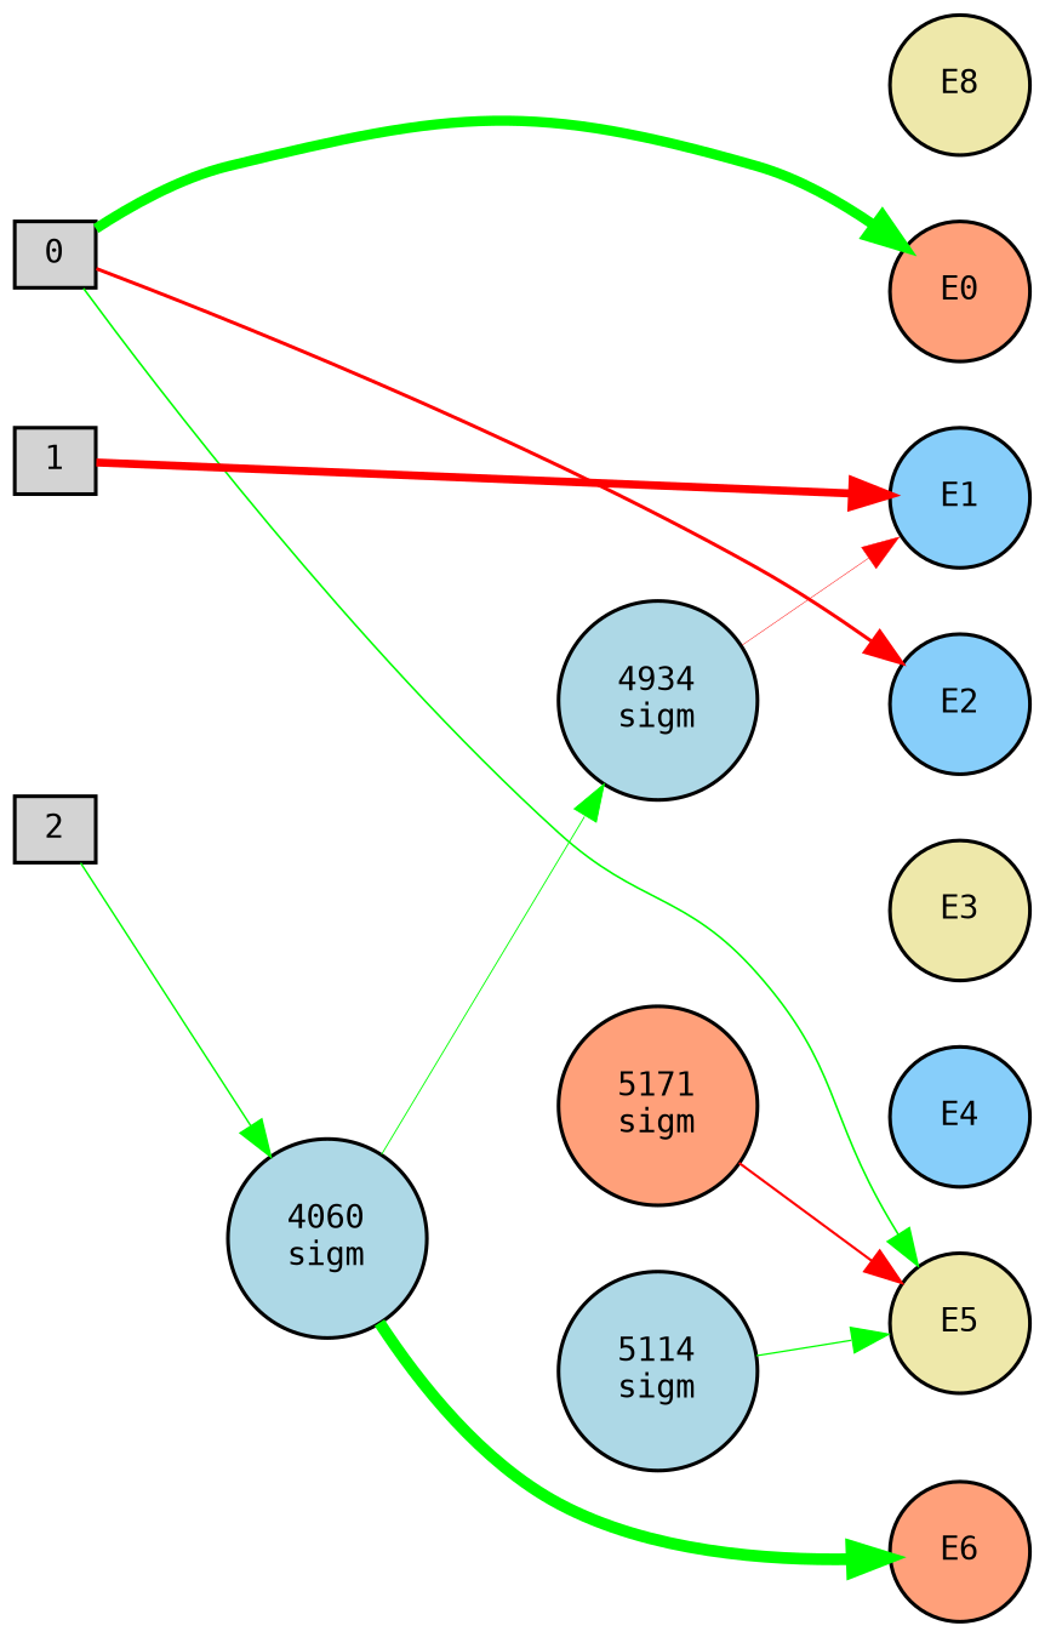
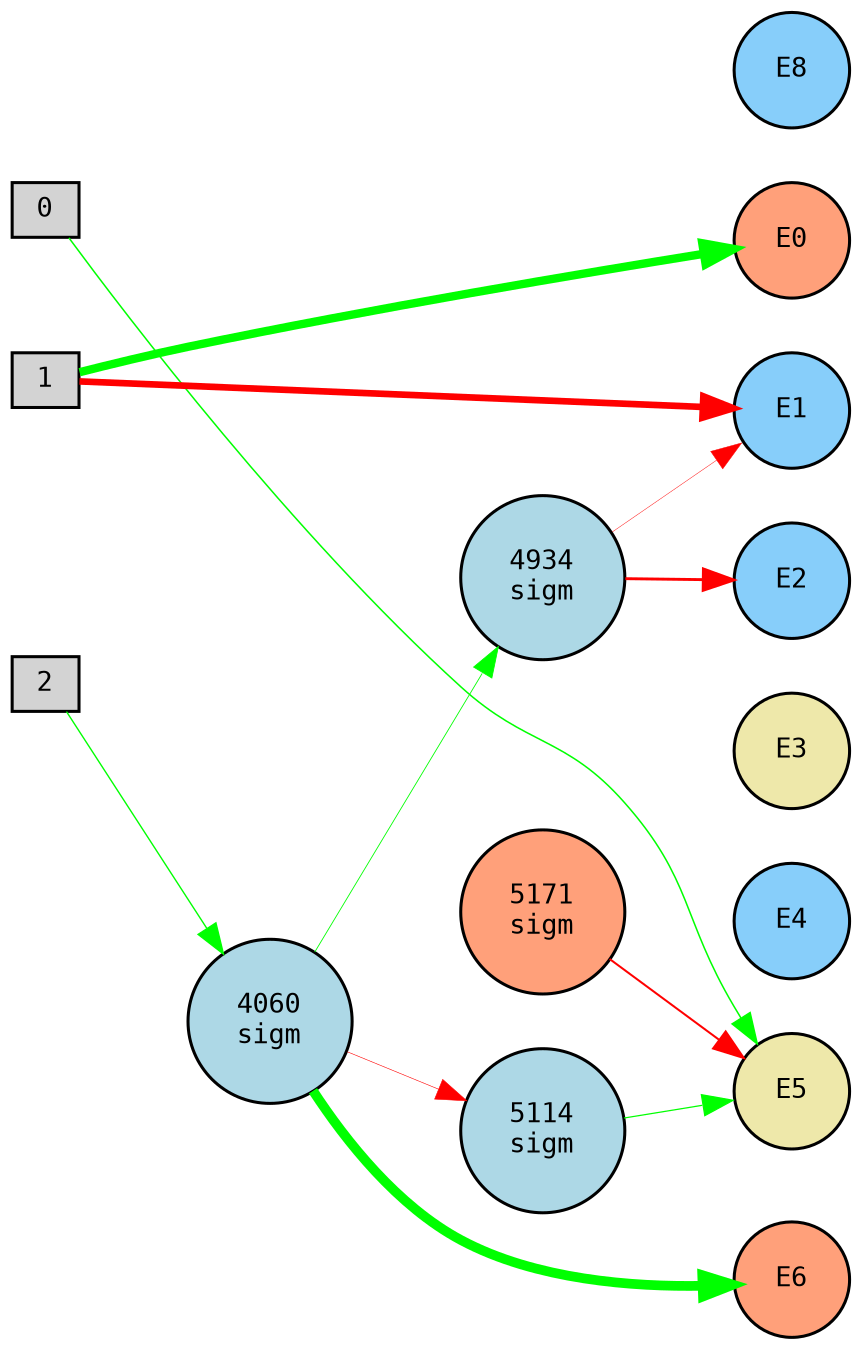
  digraph {
    fontname="DejaVu Sans Mono"
    rankdir=LR
    node [fillcolor=lightgray fontname="DejaVu Sans Mono" fontsize=9 shape=circle style=filled]
    edge [fontname="DejaVu Sans Mono" style=solid]
    0 [height=0.2 shape=box width=0.2]
    1 [height=0.2 shape=box width=0.2]
    2 [height=0.2 shape=box width=0.2]
    E0 [fillcolor=lightsalmon height=0.2 width=0.2]
    E1 [fillcolor=lightskyblue height=0.2 width=0.2]
    E2 [fillcolor=lightskyblue height=0.2 width=0.2]
    E3 [fillcolor=palegoldenrod height=0.2 width=0.2]
    E4 [fillcolor=lightskyblue height=0.2 width=0.2]
    E5 [fillcolor=palegoldenrod height=0.2 width=0.2]
    E6 [fillcolor=lightsalmon height=0.2 width=0.2]
-   E8 [fillcolor=palegoldenrod height=0.2 width=0.2]
+   E8 [fillcolor=lightskyblue height=0.2 width=0.2]
    n12 [fillcolor=lightblue height=0.2 label="4060\nsigm" width=0.2]
    n13 [fillcolor=lightblue height=0.2 label="4934\nsigm" width=0.2]
    n14 [fillcolor=lightblue height=0.2 label="5114\nsigm" width=0.2]
    n15 [fillcolor=lightsalmon height=0.2 label="5171\nsigm" width=0.2]
    subgraph sub_1 {
      rank=source
      0
      1
      2
    }
    subgraph sub_2 {
      rank=sink
      E0
      E1
      E2
      E3
      E4
      E5
      E6
      E8
    }
    0 -> 1 [style=invis]
-   0 -> E0 [color=green penwidth=2.7532770189577853]
-   0 -> E2 [color=red penwidth=0.9547040154232519]
+   1 -> E0 [color=green penwidth=2.7532770189577853]
+   n13 -> E2 [color=red penwidth=0.9547040154232519]
    0 -> E5 [color=green penwidth=0.5018542106571354]
    1 -> 2 [style=invis]
    1 -> E1 [color=red penwidth=2.1885622188781193]
    2 -> n12 [color=green penwidth=0.45539803302725734]
    E0 -> E1 [style=invis]
    E1 -> E2 [style=invis]
    E2 -> E3 [style=invis]
    E3 -> E4 [style=invis]
    E4 -> E5 [style=invis]
    E5 -> E6 [style=invis]
    n12 -> E6 [color=green penwidth=3.1977770285057074]
    n12 -> n13 [color=green penwidth=0.2814804275082012]
+   n12 -> n14 [color=red penwidth=0.18831915255778348]
    n13 -> E1 [color=red penwidth=0.147800443512284]
    n14 -> E5 [color=green penwidth=0.40532664022402465]
    n15 -> E5 [color=red penwidth=0.6608877121260796]
  }
